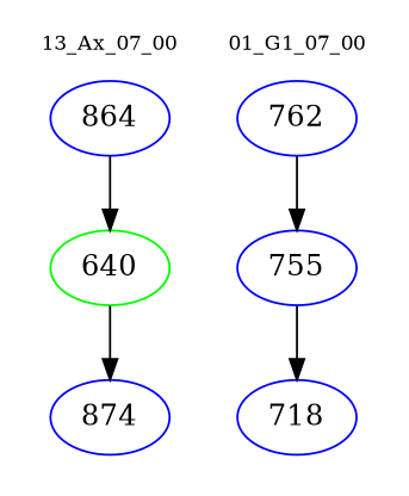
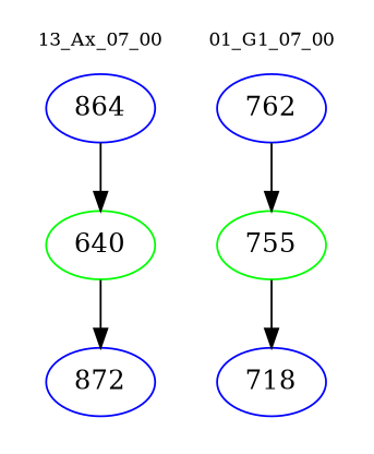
  digraph {
    node [color=blue]
    edge [color=black]
    n1 [label=864]
    n2 [color=green label=640]
-   n3 [label=874]
+   n3 [label=872]
    n4 [label=762]
-   n5 [label=755]
+   n5 [color=green label=755]
    n6 [label=718]
    subgraph cluster_1 {
      color=white
      fontsize=10
      label="13_Ax_07_00"
      n1
      n2
      n3
    }
    subgraph cluster_2 {
      color=white
      fontsize=10
      label="01_G1_07_00"
      n4
      n5
      n6
    }
    n1 -> n2
    n2 -> n3
    n4 -> n5
    n5 -> n6
  }
